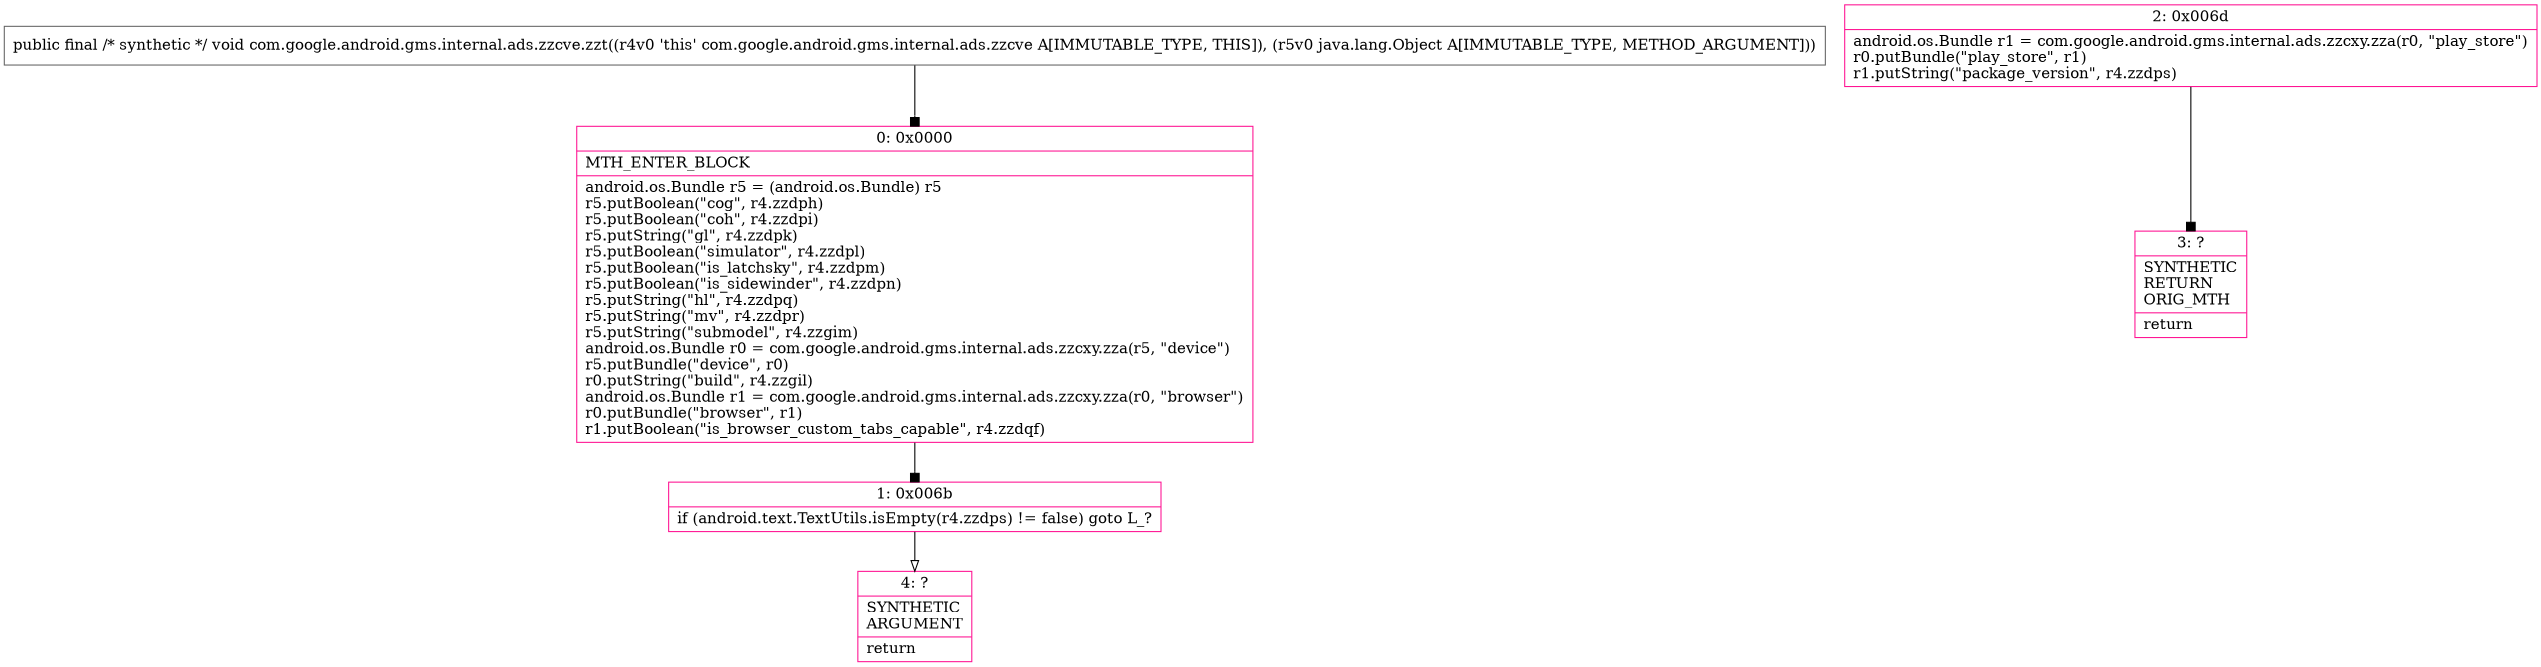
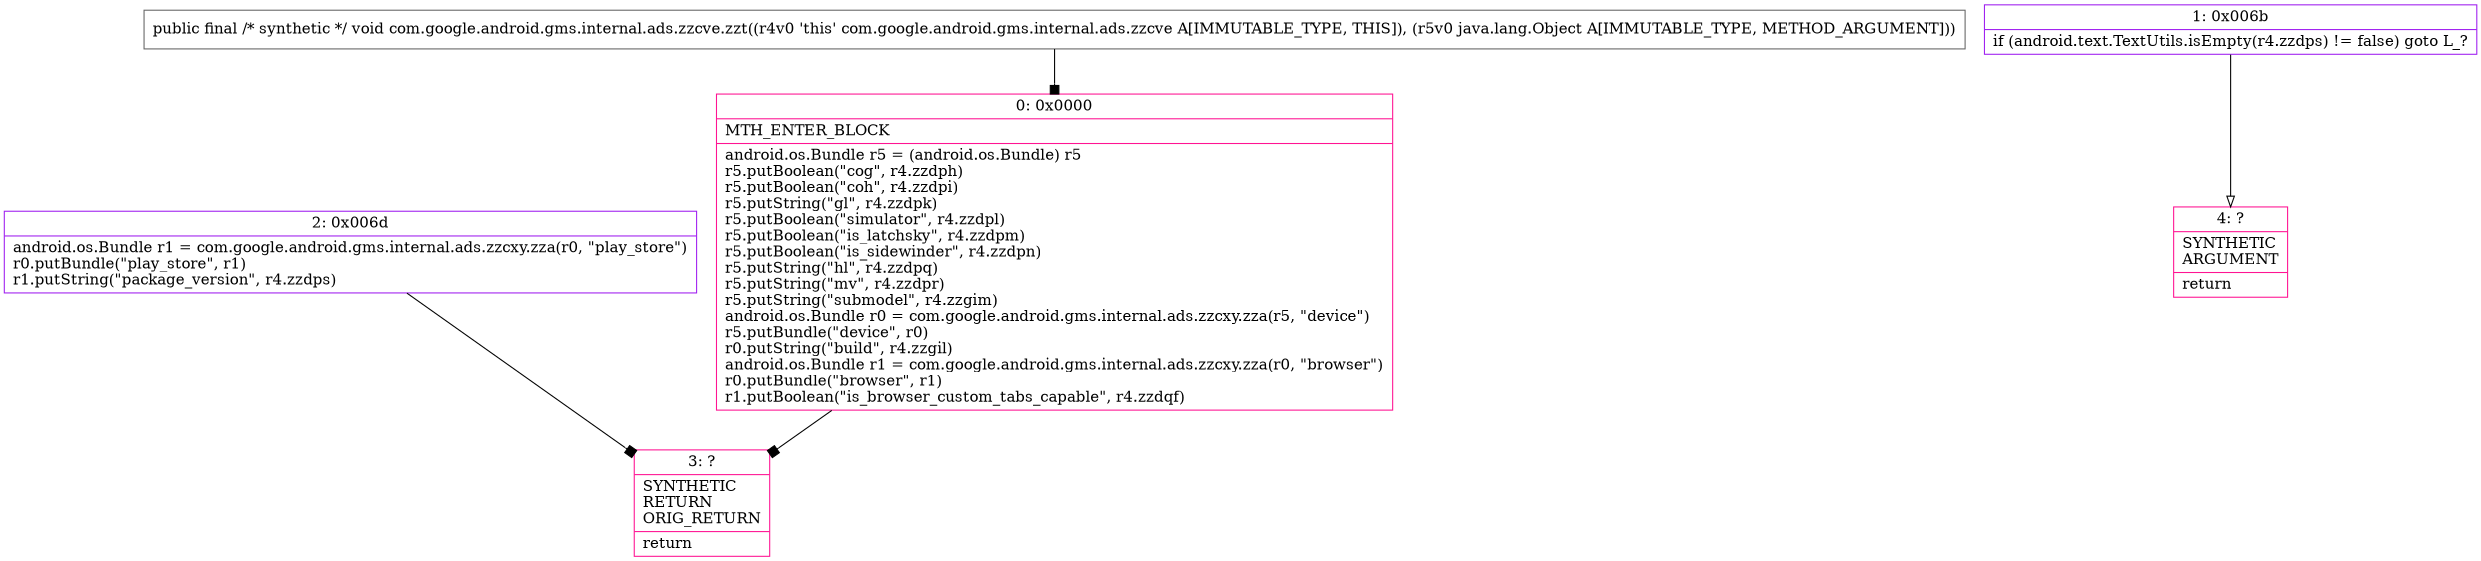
  digraph {
    fontname="DejaVu Serif"
    node [color=deeppink fontname="DejaVu Serif" shape=record]
    edge [arrowhead=box fontname="DejaVu Serif"]
    n1 [label="{0\:\ 0x0000|MTH_ENTER_BLOCK\l|android.os.Bundle r5 = (android.os.Bundle) r5\lr5.putBoolean(\"cog\", r4.zzdph)\lr5.putBoolean(\"coh\", r4.zzdpi)\lr5.putString(\"gl\", r4.zzdpk)\lr5.putBoolean(\"simulator\", r4.zzdpl)\lr5.putBoolean(\"is_latchsky\", r4.zzdpm)\lr5.putBoolean(\"is_sidewinder\", r4.zzdpn)\lr5.putString(\"hl\", r4.zzdpq)\lr5.putString(\"mv\", r4.zzdpr)\lr5.putString(\"submodel\", r4.zzgim)\landroid.os.Bundle r0 = com.google.android.gms.internal.ads.zzcxy.zza(r5, \"device\")\lr5.putBundle(\"device\", r0)\lr0.putString(\"build\", r4.zzgil)\landroid.os.Bundle r1 = com.google.android.gms.internal.ads.zzcxy.zza(r0, \"browser\")\lr0.putBundle(\"browser\", r1)\lr1.putBoolean(\"is_browser_custom_tabs_capable\", r4.zzdqf)\l}"]
-   n2 [label="{1\:\ 0x006b|if (android.text.TextUtils.isEmpty(r4.zzdps) != false) goto L_?\l}"]
+   n2 [color=purple label="{1\:\ 0x006b|if (android.text.TextUtils.isEmpty(r4.zzdps) != false) goto L_?\l}"]
    n3 [label="{4\:\ ?|SYNTHETIC\lARGUMENT\l|return\l}"]
-   n4 [label="{2\:\ 0x006d|android.os.Bundle r1 = com.google.android.gms.internal.ads.zzcxy.zza(r0, \"play_store\")\lr0.putBundle(\"play_store\", r1)\lr1.putString(\"package_version\", r4.zzdps)\l}"]
-   n5 [label="{3\:\ ?|SYNTHETIC\lRETURN\lORIG_MTH\l|return\l}"]
+   n4 [color=purple label="{2\:\ 0x006d|android.os.Bundle r1 = com.google.android.gms.internal.ads.zzcxy.zza(r0, \"play_store\")\lr0.putBundle(\"play_store\", r1)\lr1.putString(\"package_version\", r4.zzdps)\l}"]
+   n5 [label="{3\:\ ?|SYNTHETIC\lRETURN\lORIG_RETURN\l|return\l}"]
    n6 [color=gray40 label="{public final \/* synthetic *\/ void com.google.android.gms.internal.ads.zzcve.zzt((r4v0 'this' com.google.android.gms.internal.ads.zzcve A[IMMUTABLE_TYPE, THIS]), (r5v0 java.lang.Object A[IMMUTABLE_TYPE, METHOD_ARGUMENT])) }"]
-   n1 -> n2
+   n1 -> n5
    n2 -> n3 [arrowhead=onormal]
    n4 -> n5
    n6 -> n1
  }
